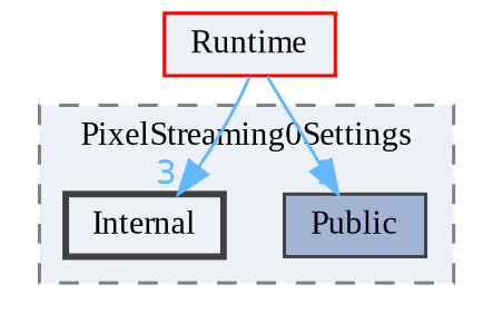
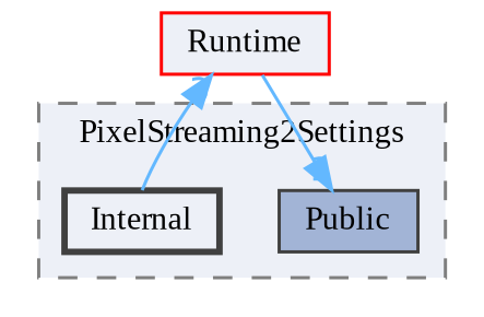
  digraph {
    compound=true
    fontname="Liberation Serif"
    node [color=grey25 fillcolor="#edf0f7" fontname="Liberation Serif" fontsize=10 shape=box style=filled]
    edge [color=steelblue1 fontcolor=steelblue1 fontname="Liberation Serif" fontsize=10 labeldistance=1.5 labelfontname=Helvetica labelfontsize=10]
    n1 [fillcolor="#a2b4d6" height=0.2 label=Public width=0.4]
    n2 [height=0.2 label=Internal style="filled,bold" width=0.4]
    n3 [color=red height=0.2 label=Runtime width=0.4]
    subgraph cluster_1 {
      bgcolor="#edf0f7"
      fontsize=10
-     label=PixelStreaming0Settings
+     label=PixelStreaming2Settings
      pencolor=grey50
      style="filled,dashed"
      n1
      n2
    }
-   n3 -> n2 [headlabel=3]
+   n2 -> n3 [headlabel=3]
    n3 -> n1 [headlabel=1]
  }
